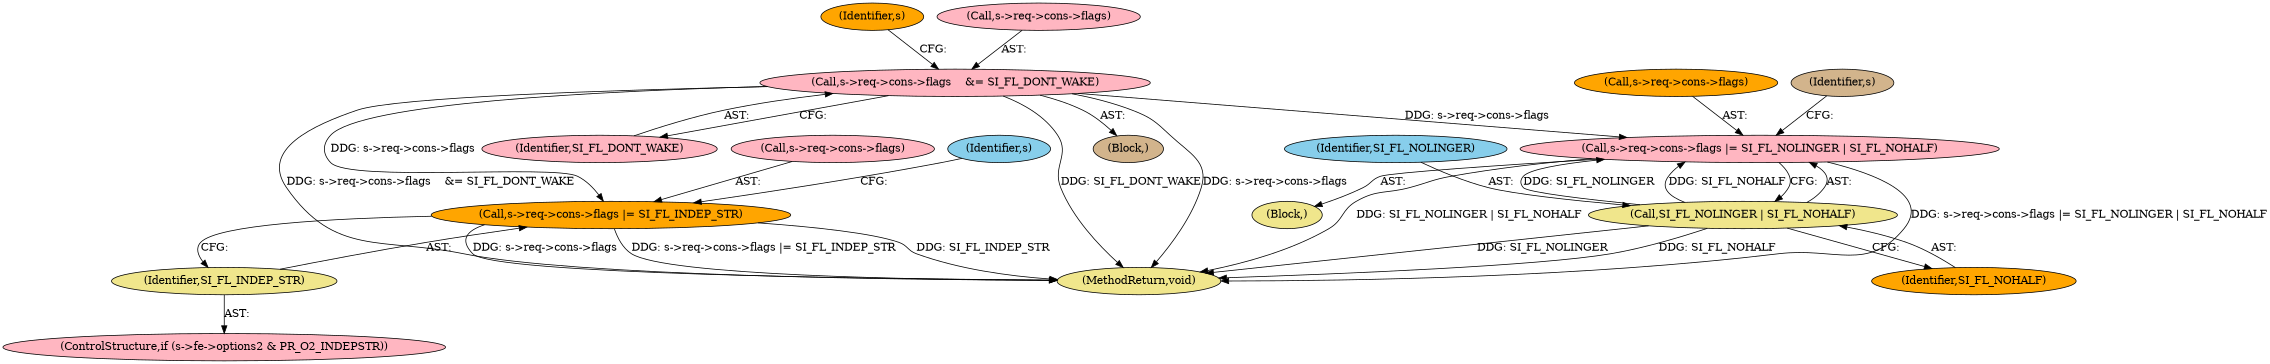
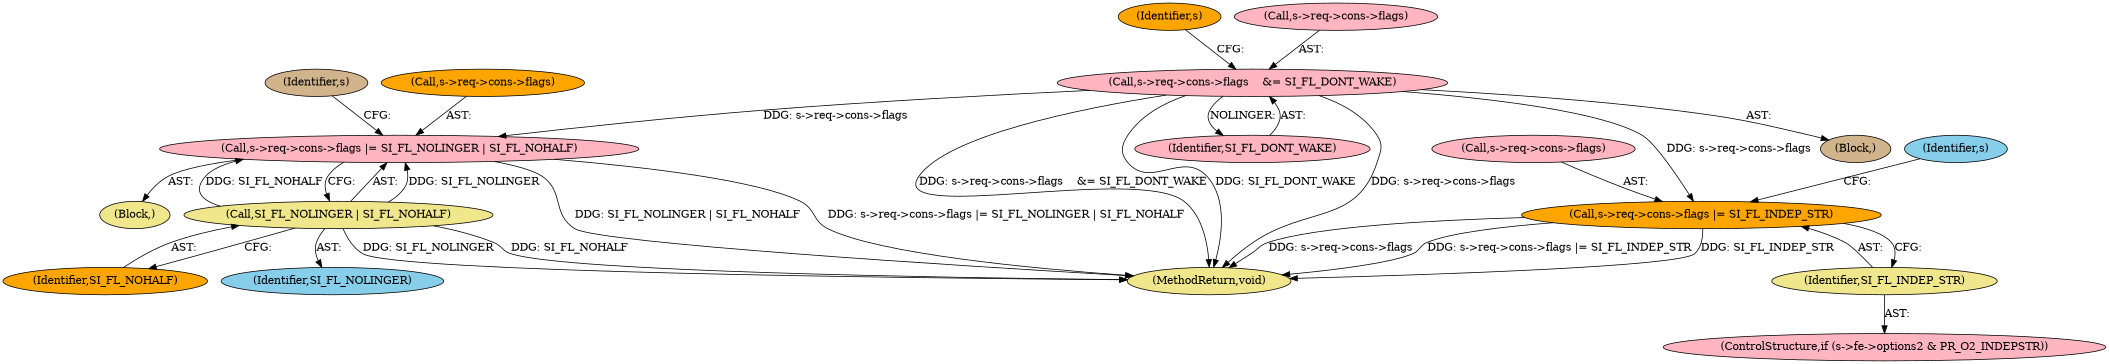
  digraph {
    node [fillcolor=lightpink style=filled]
    n1 [label="(Call,s->req->cons->flags    &= SI_FL_DONT_WAKE)"]
    n2 [fillcolor=orange label="(Call,s->req->cons->flags |= SI_FL_INDEP_STR)"]
    n3 [label="(Identifier,SI_FL_DONT_WAKE)"]
    n4 [fillcolor=khaki label="(MethodReturn,void)"]
    n5 [fillcolor=tan label="(Block,)"]
    n6 [label="(Call,s->req->cons->flags |= SI_FL_NOLINGER | SI_FL_NOHALF)"]
    n7 [fillcolor=khaki label="(Identifier,SI_FL_INDEP_STR)"]
    n8 [fillcolor=khaki label="(Call,SI_FL_NOLINGER | SI_FL_NOHALF)"]
    n9 [fillcolor=khaki label="(Block,)"]
    n10 [fillcolor=orange label="(Identifier,SI_FL_NOHALF)"]
    n11 [label="(ControlStructure,if (s->fe->options2 & PR_O2_INDEPSTR))"]
    n12 [fillcolor=orange label="(Identifier,s)"]
    n13 [fillcolor=skyblue label="(Identifier,s)"]
    n14 [label="(Call,s->req->cons->flags)"]
    n15 [fillcolor=orange label="(Call,s->req->cons->flags)"]
    n16 [fillcolor=tan label="(Identifier,s)"]
    n17 [label="(Call,s->req->cons->flags)"]
    n18 [fillcolor=skyblue label="(Identifier,SI_FL_NOLINGER)"]
    n1 -> n2 [label="DDG: s->req->cons->flags"]
-   n1 -> n3 [label="CFG: "]
+   n1 -> n3 [label="NOLINGER: "]
    n1 -> n4 [label="DDG: s->req->cons->flags    &= SI_FL_DONT_WAKE"]
    n1 -> n4 [label="DDG: SI_FL_DONT_WAKE"]
    n1 -> n4 [label="DDG: s->req->cons->flags"]
    n1 -> n5 [label="AST: "]
    n1 -> n6 [label="DDG: s->req->cons->flags"]
    n2 -> n4 [label="DDG: SI_FL_INDEP_STR"]
    n2 -> n4 [label="DDG: s->req->cons->flags"]
    n2 -> n4 [label="DDG: s->req->cons->flags |= SI_FL_INDEP_STR"]
    n2 -> n7 [label="CFG: "]
    n3 -> n1 [label="AST: "]
    n6 -> n4 [label="DDG: SI_FL_NOLINGER | SI_FL_NOHALF"]
    n6 -> n4 [label="DDG: s->req->cons->flags |= SI_FL_NOLINGER | SI_FL_NOHALF"]
    n6 -> n8 [label="CFG: "]
    n6 -> n9 [label="AST: "]
    n7 -> n2 [label="AST: "]
    n7 -> n11 [label="AST: "]
    n8 -> n4 [label="DDG: SI_FL_NOLINGER"]
    n8 -> n4 [label="DDG: SI_FL_NOHALF"]
    n8 -> n6 [label="AST: "]
    n8 -> n6 [label="DDG: SI_FL_NOLINGER"]
    n8 -> n6 [label="DDG: SI_FL_NOHALF"]
    n8 -> n10 [label="CFG: "]
    n10 -> n8 [label="AST: "]
    n12 -> n1 [label="CFG: "]
    n13 -> n2 [label="CFG: "]
    n14 -> n1 [label="AST: "]
    n15 -> n6 [label="AST: "]
    n16 -> n6 [label="CFG: "]
    n17 -> n2 [label="AST: "]
-   n18 -> n8 [label="AST: "]
+   n8 -> n18 [label="AST: "]
  }
